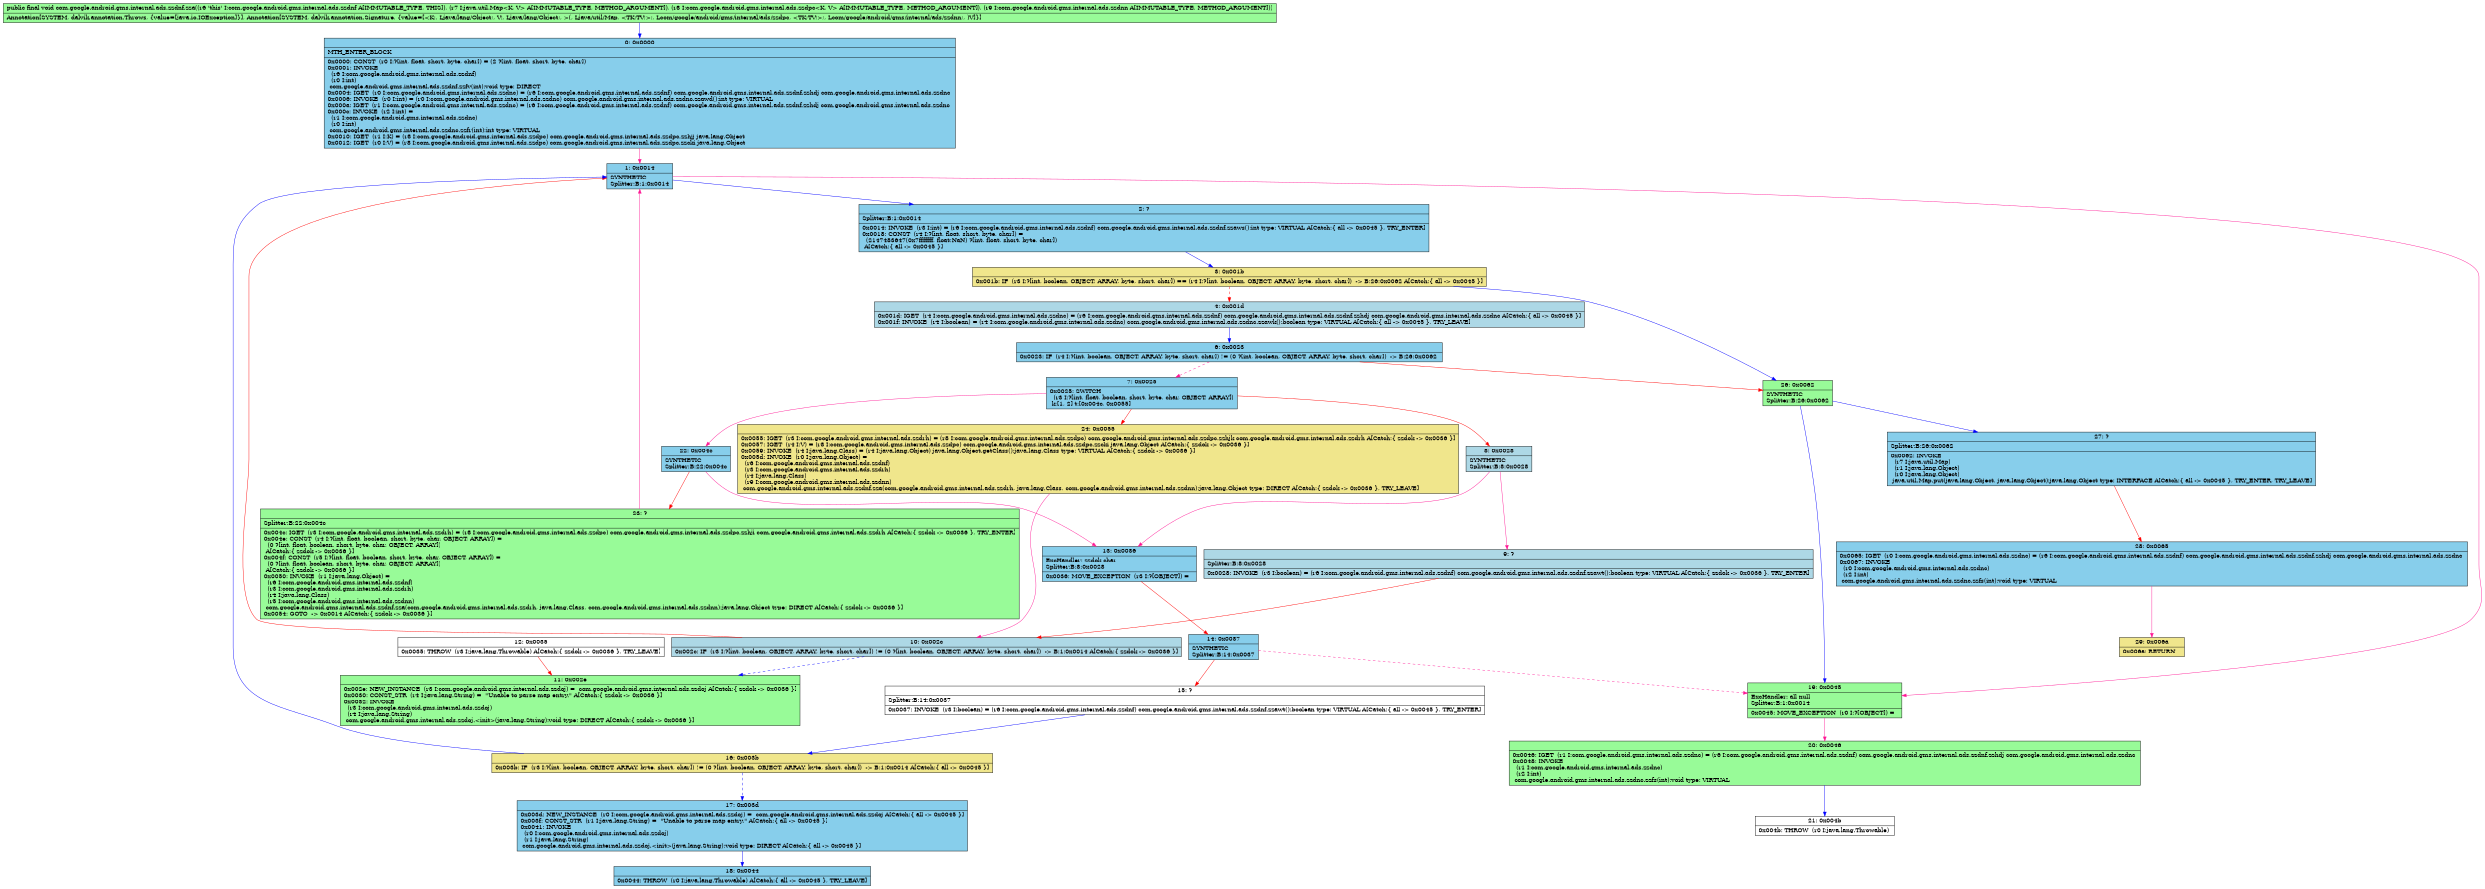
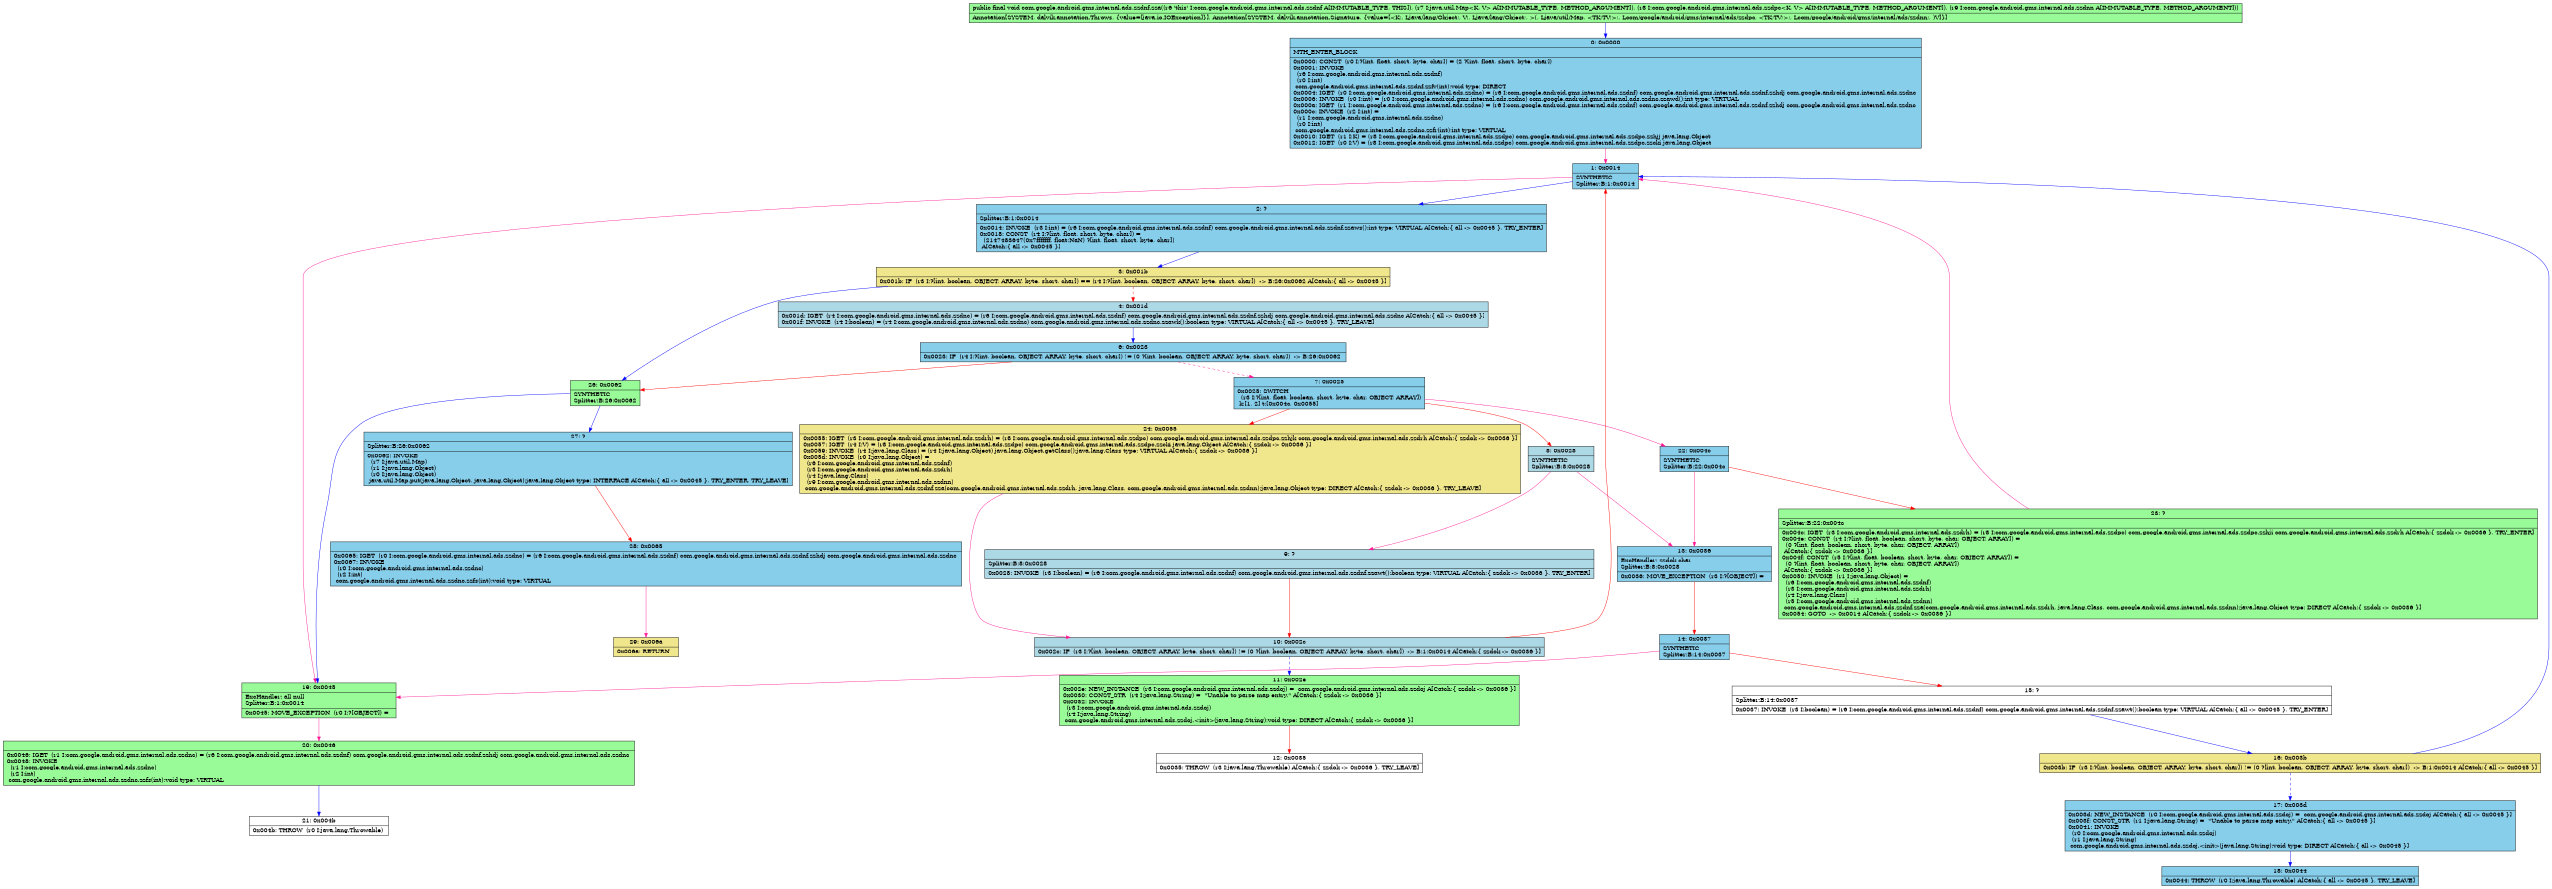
  digraph {
    node [fillcolor=skyblue shape=record style=filled]
    edge [color=blue]
    n1 [label="{0\:\ 0x0000|MTH_ENTER_BLOCK\l|0x0000: CONST  (r0 I:?[int, float, short, byte, char]) = (2 ?[int, float, short, byte, char]) \l0x0001: INVOKE  \l  (r6 I:com.google.android.gms.internal.ads.zzdnf)\l  (r0 I:int)\l com.google.android.gms.internal.ads.zzdnf.zzfv(int):void type: DIRECT \l0x0004: IGET  (r0 I:com.google.android.gms.internal.ads.zzdnc) = (r6 I:com.google.android.gms.internal.ads.zzdnf) com.google.android.gms.internal.ads.zzdnf.zzhdj com.google.android.gms.internal.ads.zzdnc \l0x0006: INVOKE  (r0 I:int) = (r0 I:com.google.android.gms.internal.ads.zzdnc) com.google.android.gms.internal.ads.zzdnc.zzawd():int type: VIRTUAL \l0x000a: IGET  (r1 I:com.google.android.gms.internal.ads.zzdnc) = (r6 I:com.google.android.gms.internal.ads.zzdnf) com.google.android.gms.internal.ads.zzdnf.zzhdj com.google.android.gms.internal.ads.zzdnc \l0x000c: INVOKE  (r2 I:int) = \l  (r1 I:com.google.android.gms.internal.ads.zzdnc)\l  (r0 I:int)\l com.google.android.gms.internal.ads.zzdnc.zzfr(int):int type: VIRTUAL \l0x0010: IGET  (r1 I:K) = (r8 I:com.google.android.gms.internal.ads.zzdpc) com.google.android.gms.internal.ads.zzdpc.zzhjj java.lang.Object \l0x0012: IGET  (r0 I:V) = (r8 I:com.google.android.gms.internal.ads.zzdpc) com.google.android.gms.internal.ads.zzdpc.zzcki java.lang.Object \l}"]
    n2 [label="{1\:\ 0x0014|SYNTHETIC\lSplitter:B:1:0x0014\l}"]
    n3 [label="{2\:\ ?|Splitter:B:1:0x0014\l|0x0014: INVOKE  (r3 I:int) = (r6 I:com.google.android.gms.internal.ads.zzdnf) com.google.android.gms.internal.ads.zzdnf.zzaws():int type: VIRTUAL A[Catch:\{ all \-\> 0x0045 \}, TRY_ENTER]\l0x0018: CONST  (r4 I:?[int, float, short, byte, char]) = \l  (2147483647(0x7fffffff, float:NaN) ?[int, float, short, byte, char])\l A[Catch:\{ all \-\> 0x0045 \}]\l}"]
    n4 [fillcolor=palegreen label="{19\:\ 0x0045|ExcHandler: all null\lSplitter:B:1:0x0014\l|0x0045: MOVE_EXCEPTION  (r0 I:?[OBJECT]) =  \l}"]
    n5 [fillcolor=khaki label="{3\:\ 0x001b|0x001b: IF  (r3 I:?[int, boolean, OBJECT, ARRAY, byte, short, char]) == (r4 I:?[int, boolean, OBJECT, ARRAY, byte, short, char])  \-\> B:26:0x0062 A[Catch:\{ all \-\> 0x0045 \}]\l}"]
    n6 [fillcolor=palegreen label="{20\:\ 0x0046|0x0046: IGET  (r1 I:com.google.android.gms.internal.ads.zzdnc) = (r6 I:com.google.android.gms.internal.ads.zzdnf) com.google.android.gms.internal.ads.zzdnf.zzhdj com.google.android.gms.internal.ads.zzdnc \l0x0048: INVOKE  \l  (r1 I:com.google.android.gms.internal.ads.zzdnc)\l  (r2 I:int)\l com.google.android.gms.internal.ads.zzdnc.zzfs(int):void type: VIRTUAL \l}"]
    n7 [fillcolor=lightblue label="{4\:\ 0x001d|0x001d: IGET  (r4 I:com.google.android.gms.internal.ads.zzdnc) = (r6 I:com.google.android.gms.internal.ads.zzdnf) com.google.android.gms.internal.ads.zzdnf.zzhdj com.google.android.gms.internal.ads.zzdnc A[Catch:\{ all \-\> 0x0045 \}]\l0x001f: INVOKE  (r4 I:boolean) = (r4 I:com.google.android.gms.internal.ads.zzdnc) com.google.android.gms.internal.ads.zzdnc.zzawk():boolean type: VIRTUAL A[Catch:\{ all \-\> 0x0045 \}, TRY_LEAVE]\l}"]
    n8 [fillcolor=palegreen label="{26\:\ 0x0062|SYNTHETIC\lSplitter:B:26:0x0062\l}"]
    n9 [label="{6\:\ 0x0023|0x0023: IF  (r4 I:?[int, boolean, OBJECT, ARRAY, byte, short, char]) != (0 ?[int, boolean, OBJECT, ARRAY, byte, short, char])  \-\> B:26:0x0062 \l}"]
    n10 [label="{27\:\ ?|Splitter:B:26:0x0062\l|0x0062: INVOKE  \l  (r7 I:java.util.Map)\l  (r1 I:java.lang.Object)\l  (r0 I:java.lang.Object)\l java.util.Map.put(java.lang.Object, java.lang.Object):java.lang.Object type: INTERFACE A[Catch:\{ all \-\> 0x0045 \}, TRY_ENTER, TRY_LEAVE]\l}"]
    n11 [label="{7\:\ 0x0025|0x0025: SWITCH  \l  (r3 I:?[int, float, boolean, short, byte, char, OBJECT, ARRAY])\l k:[1, 2] t:[0x004c, 0x0055] \l}"]
    n12 [fillcolor=lightblue label="{8\:\ 0x0028|SYNTHETIC\lSplitter:B:8:0x0028\l}"]
    n13 [label="{22\:\ 0x004c|SYNTHETIC\lSplitter:B:22:0x004c\l}"]
    n14 [fillcolor=khaki label="{24\:\ 0x0055|0x0055: IGET  (r3 I:com.google.android.gms.internal.ads.zzdrh) = (r8 I:com.google.android.gms.internal.ads.zzdpc) com.google.android.gms.internal.ads.zzdpc.zzhjk com.google.android.gms.internal.ads.zzdrh A[Catch:\{ zzdok \-\> 0x0036 \}]\l0x0057: IGET  (r4 I:V) = (r8 I:com.google.android.gms.internal.ads.zzdpc) com.google.android.gms.internal.ads.zzdpc.zzcki java.lang.Object A[Catch:\{ zzdok \-\> 0x0036 \}]\l0x0059: INVOKE  (r4 I:java.lang.Class) = (r4 I:java.lang.Object) java.lang.Object.getClass():java.lang.Class type: VIRTUAL A[Catch:\{ zzdok \-\> 0x0036 \}]\l0x005d: INVOKE  (r0 I:java.lang.Object) = \l  (r6 I:com.google.android.gms.internal.ads.zzdnf)\l  (r3 I:com.google.android.gms.internal.ads.zzdrh)\l  (r4 I:java.lang.Class)\l  (r9 I:com.google.android.gms.internal.ads.zzdnn)\l com.google.android.gms.internal.ads.zzdnf.zza(com.google.android.gms.internal.ads.zzdrh, java.lang.Class, com.google.android.gms.internal.ads.zzdnn):java.lang.Object type: DIRECT A[Catch:\{ zzdok \-\> 0x0036 \}, TRY_LEAVE]\l}"]
    n15 [fillcolor=lightblue label="{9\:\ ?|Splitter:B:8:0x0028\l|0x0028: INVOKE  (r3 I:boolean) = (r6 I:com.google.android.gms.internal.ads.zzdnf) com.google.android.gms.internal.ads.zzdnf.zzawt():boolean type: VIRTUAL A[Catch:\{ zzdok \-\> 0x0036 \}, TRY_ENTER]\l}"]
    n16 [label="{13\:\ 0x0036|ExcHandler: zzdok char\lSplitter:B:8:0x0028\l|0x0036: MOVE_EXCEPTION  (r3 I:?[OBJECT]) =  \l}"]
    n17 [fillcolor=palegreen label="{23\:\ ?|Splitter:B:22:0x004c\l|0x004c: IGET  (r3 I:com.google.android.gms.internal.ads.zzdrh) = (r8 I:com.google.android.gms.internal.ads.zzdpc) com.google.android.gms.internal.ads.zzdpc.zzhji com.google.android.gms.internal.ads.zzdrh A[Catch:\{ zzdok \-\> 0x0036 \}, TRY_ENTER]\l0x004e: CONST  (r4 I:?[int, float, boolean, short, byte, char, OBJECT, ARRAY]) = \l  (0 ?[int, float, boolean, short, byte, char, OBJECT, ARRAY])\l A[Catch:\{ zzdok \-\> 0x0036 \}]\l0x004f: CONST  (r5 I:?[int, float, boolean, short, byte, char, OBJECT, ARRAY]) = \l  (0 ?[int, float, boolean, short, byte, char, OBJECT, ARRAY])\l A[Catch:\{ zzdok \-\> 0x0036 \}]\l0x0050: INVOKE  (r1 I:java.lang.Object) = \l  (r6 I:com.google.android.gms.internal.ads.zzdnf)\l  (r3 I:com.google.android.gms.internal.ads.zzdrh)\l  (r4 I:java.lang.Class)\l  (r5 I:com.google.android.gms.internal.ads.zzdnn)\l com.google.android.gms.internal.ads.zzdnf.zza(com.google.android.gms.internal.ads.zzdrh, java.lang.Class, com.google.android.gms.internal.ads.zzdnn):java.lang.Object type: DIRECT A[Catch:\{ zzdok \-\> 0x0036 \}]\l0x0054: GOTO  \-\> 0x0014 A[Catch:\{ zzdok \-\> 0x0036 \}]\l}"]
    n18 [fillcolor=lightblue label="{10\:\ 0x002c|0x002c: IF  (r3 I:?[int, boolean, OBJECT, ARRAY, byte, short, char]) != (0 ?[int, boolean, OBJECT, ARRAY, byte, short, char])  \-\> B:1:0x0014 A[Catch:\{ zzdok \-\> 0x0036 \}]\l}"]
    n19 [label="{14\:\ 0x0037|SYNTHETIC\lSplitter:B:14:0x0037\l}"]
    n20 [fillcolor=palegreen label="{11\:\ 0x002e|0x002e: NEW_INSTANCE  (r3 I:com.google.android.gms.internal.ads.zzdoj) =  com.google.android.gms.internal.ads.zzdoj A[Catch:\{ zzdok \-\> 0x0036 \}]\l0x0030: CONST_STR  (r4 I:java.lang.String) =  \"Unable to parse map entry.\" A[Catch:\{ zzdok \-\> 0x0036 \}]\l0x0032: INVOKE  \l  (r3 I:com.google.android.gms.internal.ads.zzdoj)\l  (r4 I:java.lang.String)\l com.google.android.gms.internal.ads.zzdoj.\<init\>(java.lang.String):void type: DIRECT A[Catch:\{ zzdok \-\> 0x0036 \}]\l}"]
    n21 [fillcolor=white label="{12\:\ 0x0035|0x0035: THROW  (r3 I:java.lang.Throwable) A[Catch:\{ zzdok \-\> 0x0036 \}, TRY_LEAVE]\l}"]
    n22 [fillcolor=white label="{15\:\ ?|Splitter:B:14:0x0037\l|0x0037: INVOKE  (r3 I:boolean) = (r6 I:com.google.android.gms.internal.ads.zzdnf) com.google.android.gms.internal.ads.zzdnf.zzawt():boolean type: VIRTUAL A[Catch:\{ all \-\> 0x0045 \}, TRY_ENTER]\l}"]
    n23 [fillcolor=khaki label="{16\:\ 0x003b|0x003b: IF  (r3 I:?[int, boolean, OBJECT, ARRAY, byte, short, char]) != (0 ?[int, boolean, OBJECT, ARRAY, byte, short, char])  \-\> B:1:0x0014 A[Catch:\{ all \-\> 0x0045 \}]\l}"]
    n24 [label="{17\:\ 0x003d|0x003d: NEW_INSTANCE  (r0 I:com.google.android.gms.internal.ads.zzdoj) =  com.google.android.gms.internal.ads.zzdoj A[Catch:\{ all \-\> 0x0045 \}]\l0x003f: CONST_STR  (r1 I:java.lang.String) =  \"Unable to parse map entry.\" A[Catch:\{ all \-\> 0x0045 \}]\l0x0041: INVOKE  \l  (r0 I:com.google.android.gms.internal.ads.zzdoj)\l  (r1 I:java.lang.String)\l com.google.android.gms.internal.ads.zzdoj.\<init\>(java.lang.String):void type: DIRECT A[Catch:\{ all \-\> 0x0045 \}]\l}"]
    n25 [label="{18\:\ 0x0044|0x0044: THROW  (r0 I:java.lang.Throwable) A[Catch:\{ all \-\> 0x0045 \}, TRY_LEAVE]\l}"]
    n26 [fillcolor=white label="{21\:\ 0x004b|0x004b: THROW  (r0 I:java.lang.Throwable) \l}"]
    n27 [label="{28\:\ 0x0065|0x0065: IGET  (r0 I:com.google.android.gms.internal.ads.zzdnc) = (r6 I:com.google.android.gms.internal.ads.zzdnf) com.google.android.gms.internal.ads.zzdnf.zzhdj com.google.android.gms.internal.ads.zzdnc \l0x0067: INVOKE  \l  (r0 I:com.google.android.gms.internal.ads.zzdnc)\l  (r2 I:int)\l com.google.android.gms.internal.ads.zzdnc.zzfs(int):void type: VIRTUAL \l}"]
    n28 [fillcolor=khaki label="{29\:\ 0x006a|0x006a: RETURN   \l}"]
    n29 [fillcolor=palegreen label="{public final void com.google.android.gms.internal.ads.zzdnf.zza((r6 'this' I:com.google.android.gms.internal.ads.zzdnf A[IMMUTABLE_TYPE, THIS]), (r7 I:java.util.Map\<K, V\> A[IMMUTABLE_TYPE, METHOD_ARGUMENT]), (r8 I:com.google.android.gms.internal.ads.zzdpc\<K, V\> A[IMMUTABLE_TYPE, METHOD_ARGUMENT]), (r9 I:com.google.android.gms.internal.ads.zzdnn A[IMMUTABLE_TYPE, METHOD_ARGUMENT]))  | Annotation[SYSTEM, dalvik.annotation.Throws, \{value=[java.io.IOException]\}], Annotation[SYSTEM, dalvik.annotation.Signature, \{value=[\<K:, Ljava\/lang\/Object;, V:, Ljava\/lang\/Object;, \>(, Ljava\/util\/Map, \<TK;TV;\>;, Lcom\/google\/android\/gms\/internal\/ads\/zzdpc, \<TK;TV;\>;, Lcom\/google\/android\/gms\/internal\/ads\/zzdnn;, )V]\}]\l}"]
    n1 -> n2 [color=deeppink]
    n2 -> n3
    n2 -> n4 [color=deeppink]
    n3 -> n5
    n4 -> n6 [color=deeppink]
    n5 -> n7 [color=red style=dashed]
    n5 -> n8
    n6 -> n26
    n7 -> n9
    n8 -> n4
    n8 -> n10
    n9 -> n8 [color=red]
    n9 -> n11 [color=deeppink style=dashed]
    n10 -> n27 [color=red]
    n11 -> n12 [color=red]
    n11 -> n13 [color=deeppink]
    n11 -> n14 [color=red]
    n12 -> n15 [color=deeppink]
    n12 -> n16 [color=deeppink]
    n13 -> n16 [color=deeppink]
    n13 -> n17 [color=red]
    n14 -> n18 [color=deeppink]
    n15 -> n18 [color=red]
    n16 -> n19 [color=red]
    n17 -> n2 [color=deeppink]
    n18 -> n2 [color=red]
    n18 -> n20 [style=dashed]
-   n19 -> n4 [color=deeppink style=dashed]
+   n19 -> n4 [color=deeppink]
    n19 -> n22 [color=red]
-   n21 -> n20 [color=red]
+   n20 -> n21 [color=red]
    n22 -> n23
    n23 -> n2
    n23 -> n24 [style=dashed]
    n24 -> n25
    n27 -> n28 [color=deeppink]
    n29 -> n1
  }
